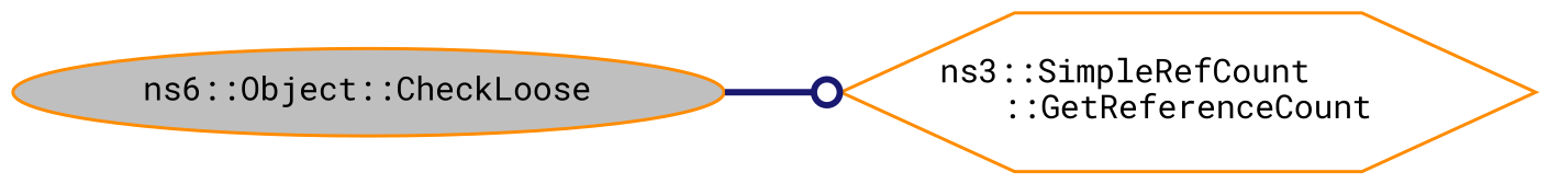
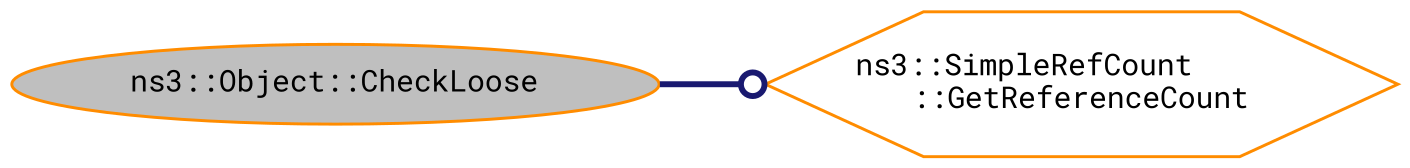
  digraph {
    rankdir=LR
    fontname="Roboto Mono"
    node [color=darkorange fontname="Roboto Mono" fontsize=10 style=filled]
-   n1 [fillcolor=grey75 fontcolor=black height=0.2 label="ns6::Object::CheckLoose" shape=ellipse width=0.4]
+   n1 [fillcolor=grey75 fontcolor=black height=0.2 label="ns3::Object::CheckLoose" shape=ellipse width=0.4]
    n2 [fillcolor=white height=0.2 label="ns3::SimpleRefCount\l::GetReferenceCount" shape=hexagon width=0.4]
    n1 -> n2 [color=midnightblue fontname="Roboto Mono" fontsize=10 labelfontname=Helvetica labelfontsize=10 style=bold arrowhead=odot]
  }
